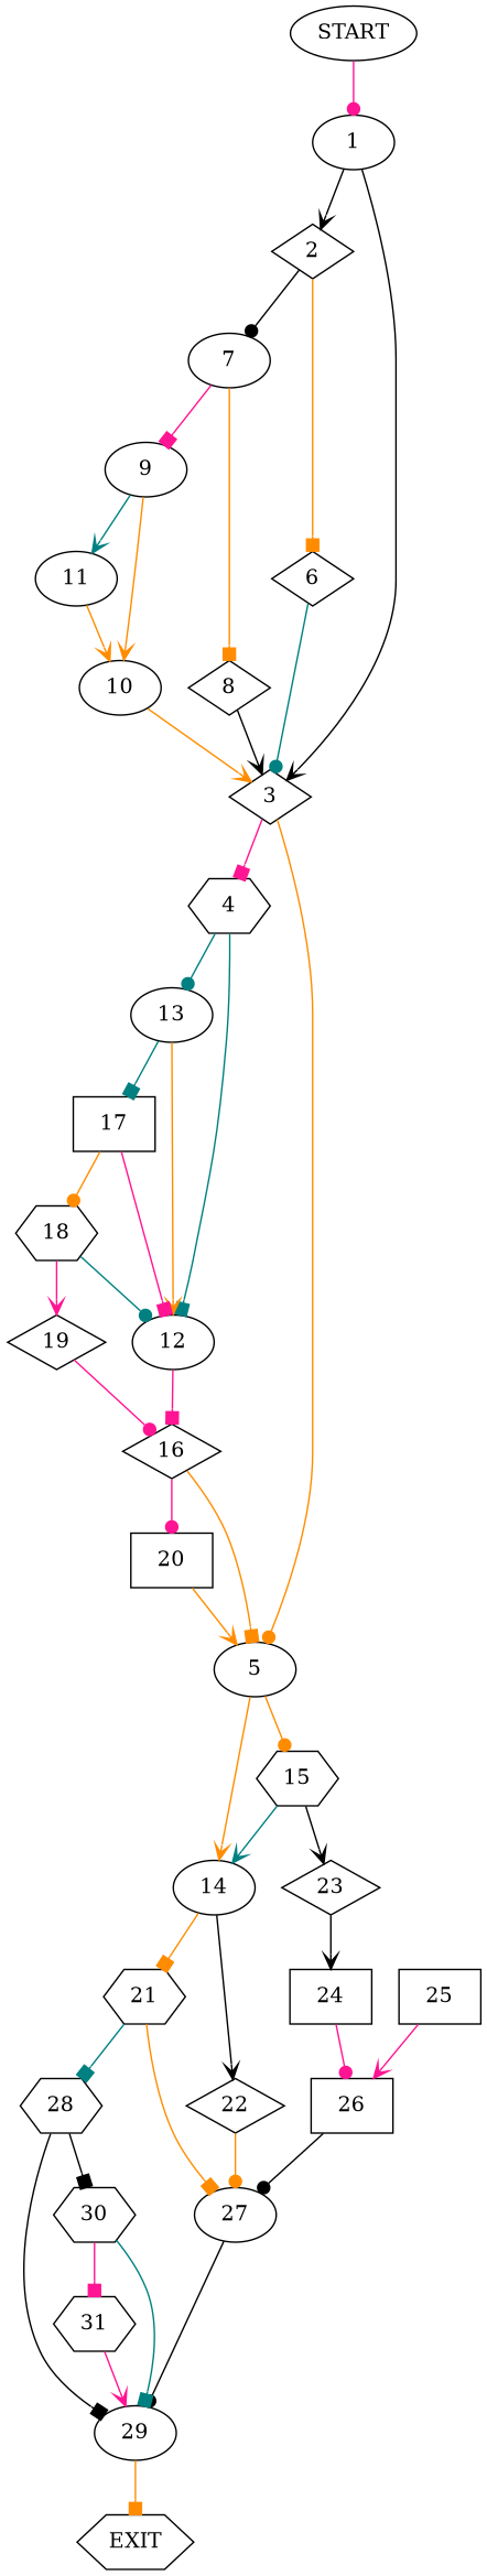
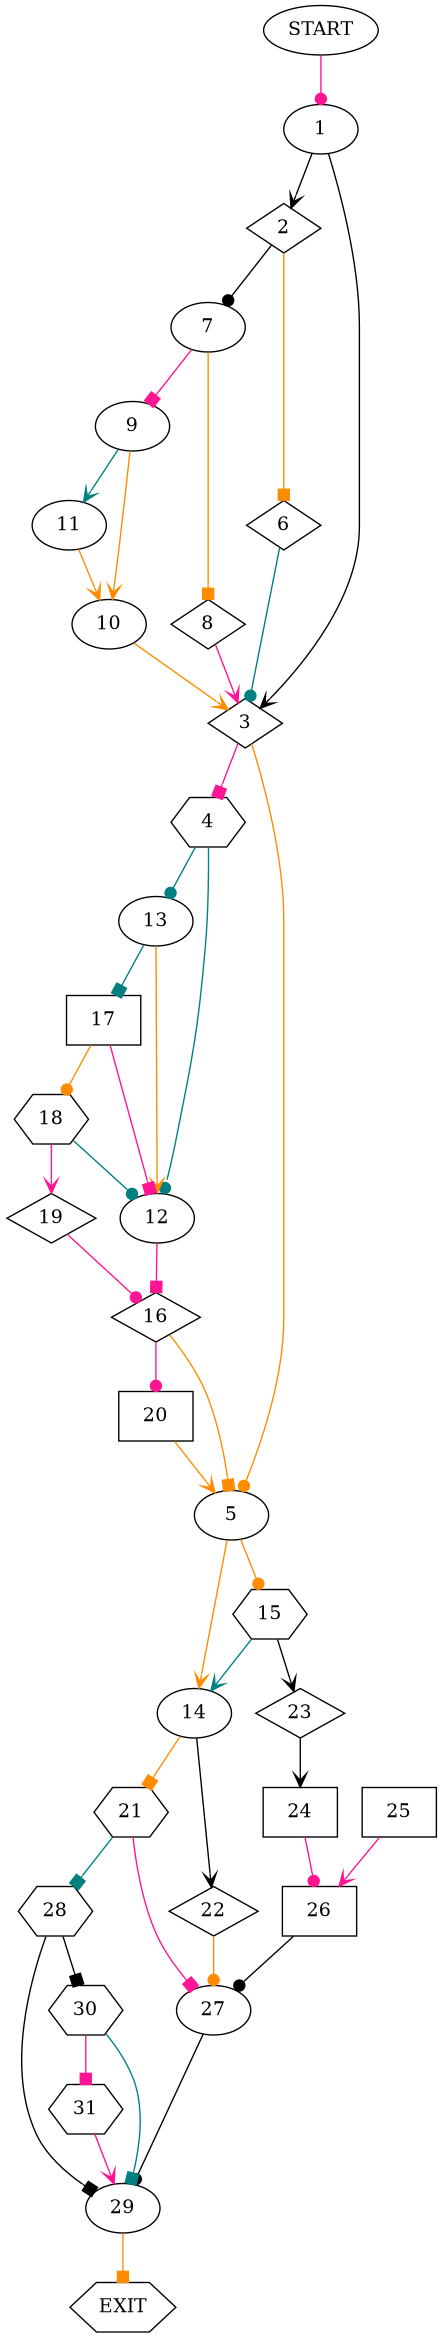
  digraph {
    node [shape=ellipse]
    edge [arrowhead=vee color=darkorange]
    n1 [label=START]
    1
    2 [shape=diamond]
    3 [shape=diamond]
    n5 [label=EXIT shape=hexagon]
    6 [shape=diamond]
    7
    4 [shape=hexagon]
    5
    8 [shape=diamond]
    9
    12
    13
    14
    15 [shape=hexagon]
    16 [shape=diamond]
    17 [shape=box]
    21 [shape=hexagon]
    22 [shape=diamond]
    23 [shape=diamond]
    10
    11
    20 [shape=box]
    18 [shape=hexagon]
    27
    28 [shape=hexagon]
    24 [shape=box]
    19 [shape=diamond]
    29
    26 [shape=box]
    25 [shape=box]
    30 [shape=hexagon]
    31 [shape=hexagon]
    n1 -> 1 [arrowhead=dot color=deeppink]
    1 -> 2 [color=black]
    1 -> 3 [color=black]
    2 -> 6 [arrowhead=box]
    2 -> 7 [arrowhead=dot color=black]
    3 -> 4 [arrowhead=box color=deeppink]
    3 -> 5 [arrowhead=dot]
    6 -> 3 [arrowhead=dot color=teal]
    7 -> 8 [arrowhead=box]
    7 -> 9 [arrowhead=box color=deeppink]
-   4 -> 12 [arrowhead=box color=teal]
+   4 -> 12 [arrowhead=dot color=teal]
    4 -> 13 [arrowhead=dot color=teal]
    5 -> 14
    5 -> 15 [arrowhead=dot]
-   8 -> 3 [color=black]
+   8 -> 3 [color=deeppink]
    9 -> 10
    9 -> 11 [color=teal]
    12 -> 16 [arrowhead=box color=deeppink]
    13 -> 12
    13 -> 17 [arrowhead=box color=teal]
    14 -> 21 [arrowhead=box]
    14 -> 22 [color=black]
    15 -> 14 [color=teal]
    15 -> 23 [color=black]
    16 -> 5 [arrowhead=box]
    16 -> 20 [arrowhead=dot color=deeppink]
    17 -> 12 [arrowhead=box color=deeppink]
    17 -> 18 [arrowhead=dot]
-   21 -> 27 [arrowhead=box]
+   21 -> 27 [arrowhead=box color=deeppink]
    21 -> 28 [arrowhead=box color=teal]
    22 -> 27 [arrowhead=dot]
    23 -> 24 [color=black]
    10 -> 3
    11 -> 10
    20 -> 5
    18 -> 12 [arrowhead=dot color=teal]
    18 -> 19 [color=deeppink]
    27 -> 29 [arrowhead=dot color=black]
    28 -> 29 [arrowhead=box color=black]
    28 -> 30 [arrowhead=box color=black]
    24 -> 26 [arrowhead=dot color=deeppink]
    19 -> 16 [arrowhead=dot color=deeppink]
    29 -> n5 [arrowhead=box]
    26 -> 27 [arrowhead=dot color=black]
    25 -> 26 [color=deeppink]
    30 -> 29 [arrowhead=box color=teal]
    30 -> 31 [arrowhead=box color=deeppink]
    31 -> 29 [color=deeppink]
  }
